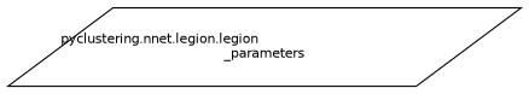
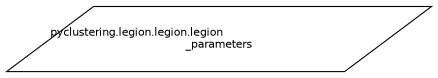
  digraph {
    rankdir=TB
-   n1 [color=black fillcolor=white fontname=Helvetica fontsize=10 height=0.2 label="pyclustering.nnet.legion.legion\l_parameters" shape=parallelogram style=filled width=0.4]
+   n1 [color=black fillcolor=white fontname=Helvetica fontsize=10 height=0.2 label="pyclustering.legion.legion.legion\l_parameters" shape=parallelogram style=filled width=0.4]
  }
